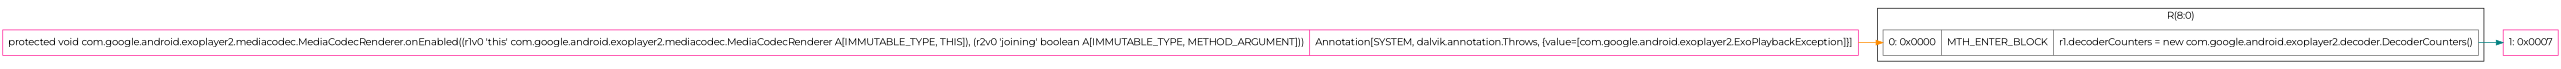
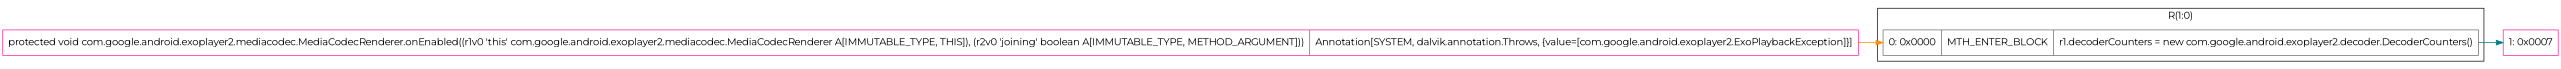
  digraph {
    rankdir=LR
    fontname=Montserrat
    node [color=deeppink shape=record fontname=Montserrat]
    edge [fontname=Montserrat]
    n1 [color=gray40 label="{0\:\ 0x0000|MTH_ENTER_BLOCK\l|r1.decoderCounters = new com.google.android.exoplayer2.decoder.DecoderCounters()\l}"]
    n2 [label="{1\:\ 0x0007}"]
    n3 [label="{protected void com.google.android.exoplayer2.mediacodec.MediaCodecRenderer.onEnabled((r1v0 'this' com.google.android.exoplayer2.mediacodec.MediaCodecRenderer A[IMMUTABLE_TYPE, THIS]), (r2v0 'joining' boolean A[IMMUTABLE_TYPE, METHOD_ARGUMENT]))  | Annotation[SYSTEM, dalvik.annotation.Throws, \{value=[com.google.android.exoplayer2.ExoPlaybackException]\}]\l}"]
    subgraph cluster_1 {
-     label="R(8:0)"
+     label="R(1:0)"
      n1
    }
    n1 -> n2 [color=teal]
    n3 -> n1 [color=darkorange]
  }
